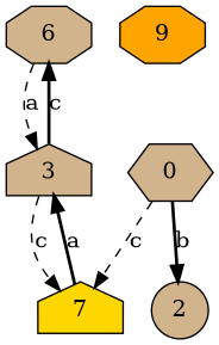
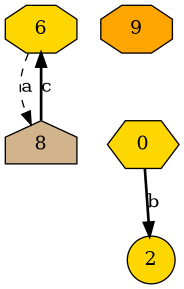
  strict digraph {
    node [fillcolor=tan shape=octagon style=filled]
    edge [style=dashed]
-   6
-   3 [shape=house]
-   7 [fillcolor=gold shape=house]
-   0 [shape=hexagon]
-   2 [shape=circle]
+   6 [fillcolor=gold]
+   3 [shape=house label=8]
+   0 [fillcolor=gold shape=hexagon]
+   2 [fillcolor=gold shape=circle]
    n6 [fillcolor=orange label=9]
    6 -> 3 [label=a]
    3 -> 6 [label=c style=bold]
-   3 -> 7 [label=c]
-   7 -> 3 [label=a style=bold]
-   0 -> 7 [label=c]
    0 -> 2 [label=b style=bold]
  }
